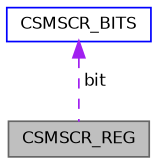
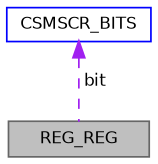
  digraph {
    node [fontname=Helvetica fontsize=10 shape=record style=filled]
-   n1 [color=gray40 fillcolor=grey75 fontcolor=black height=0.2 label=CSMSCR_REG width=0.4]
+   n1 [color=gray40 fillcolor=grey75 fontcolor=black height=0.2 label=REG_REG width=0.4]
    n2 [color=blue fillcolor=white height=0.2 label=CSMSCR_BITS width=0.4]
    n2 -> n1 [color=purple dir=back fontname=Helvetica fontsize=10 label=" bit" labelfontname=Helvetica labelfontsize=10 style=dashed]
  }
